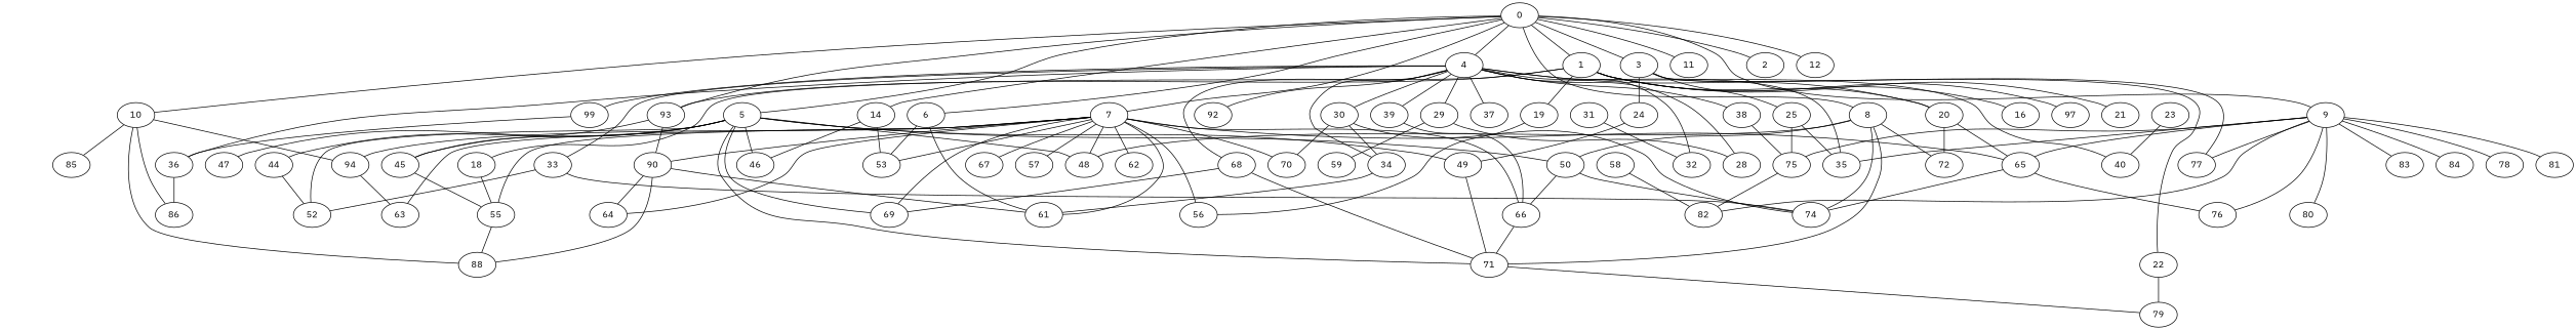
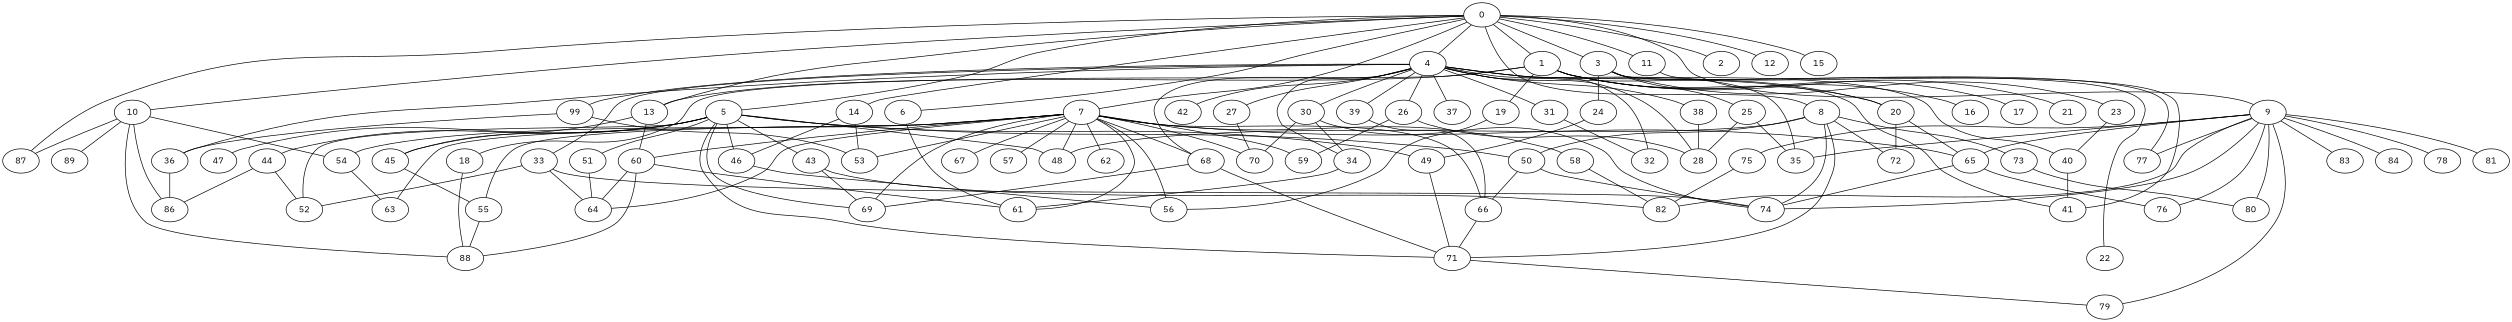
  graph {
    fontname="IBM Plex Sans"
    node [fontname="IBM Plex Sans"]
    edge [fontname="IBM Plex Sans"]
    0
    1
    2
    3
    4
    5
    6
    7
    8
    9
    10
    11
    12
-   13 [label=93]
+   13
    14
+   15
+   87
    16
-   17 [label=97]
+   17
    18
    19
    20
    21
    24
    25
    22
    23
    77
    32
    34
    35
    36
    37
    38
    33
    40
-   42 [label=92]
+   41
+   42
    39
-   26 [label=29]
+   26
+   27
    28
    n43 [label=99]
    30
    31
    68
+   43
    44
    45
    46
    47
    48
    49
    50
+   51
    52
    69
    71
    53
    61
    64
    66
    67
    70
    65
-   54 [label=94]
+   54
    55
    56
    57
    58
    59
-   60 [label=90]
+   60
    62
    63
    72
+   73
    74
    75
    76
    78
    79
    80
    81
    82
    83
    84
    88
-   89 [label=85]
+   89
    86
    0 -- 1
    0 -- 2
    0 -- 3
    0 -- 4
    0 -- 5
    0 -- 6
    0 -- 7
    0 -- 8
    0 -- 9
    0 -- 10
    0 -- 11
    0 -- 12
    0 -- 13
    0 -- 14
+   0 -- 15
+   0 -- 87
    1 -- 13
    1 -- 16
    1 -- 17
    1 -- 18
    1 -- 19
    1 -- 20
    1 -- 21
    3 -- 24
    3 -- 25
    3 -- 22
+   3 -- 23
    3 -- 77
    4 -- 20
    4 -- 32
    4 -- 34
    4 -- 35
    4 -- 36
    4 -- 37
    4 -- 38
    4 -- 33
    4 -- 40
+   4 -- 41
    4 -- 42
    4 -- 39
    4 -- 26
+   4 -- 27
    4 -- 28
    4 -- n43
    4 -- 30
+   4 -- 31
    4 -- 68
+   5 -- 43
    5 -- 44
    5 -- 45
    5 -- 46
    5 -- 47
    5 -- 48
    5 -- 49
    5 -- 50
+   5 -- 51
    5 -- 52
    5 -- 69
    5 -- 71
-   6 -- 53
+   n43 -- 53
    6 -- 61
+   7 -- 68
    7 -- 48
    7 -- 69
    7 -- 53
    7 -- 61
    7 -- 64
    7 -- 66
    7 -- 67
    7 -- 70
    7 -- 65
    7 -- 54
    7 -- 55
    7 -- 56
    7 -- 57
+   7 -- 58
+   7 -- 59
    7 -- 60
    7 -- 62
    7 -- 63
    8 -- 48
    8 -- 50
    8 -- 71
    8 -- 72
+   8 -- 73
    8 -- 74
    9 -- 77
    9 -- 35
    9 -- 65
+   9 -- 74
    9 -- 75
    9 -- 76
    9 -- 78
-   22 -- 79
+   9 -- 79
    9 -- 80
    9 -- 81
    9 -- 82
    9 -- 83
    9 -- 84
+   10 -- 87
    10 -- 54
    10 -- 88
    10 -- 89
    10 -- 86
+   11 -- 41
    13 -- 45
    13 -- 60
    14 -- 46
    14 -- 53
-   18 -- 55
+   18 -- 88
    19 -- 56
    20 -- 65
    20 -- 72
    24 -- 49
    25 -- 35
-   25 -- 75
+   25 -- 28
    23 -- 40
    34 -- 61
    36 -- 86
-   38 -- 75
+   38 -- 28
    33 -- 52
+   33 -- 64
    33 -- 74
+   40 -- 41
    39 -- 66
    26 -- 28
    26 -- 59
+   27 -- 70
    n43 -- 36
    30 -- 34
    30 -- 70
    30 -- 74
    31 -- 32
    68 -- 69
    68 -- 71
+   43 -- 69
+   43 -- 82
    44 -- 52
+   44 -- 86
    45 -- 55
+   46 -- 56
    49 -- 71
    50 -- 66
    50 -- 74
+   51 -- 64
    71 -- 79
    66 -- 71
    65 -- 74
    65 -- 76
    54 -- 63
    55 -- 88
    58 -- 82
    60 -- 61
    60 -- 64
    60 -- 88
+   73 -- 80
    75 -- 82
  }
